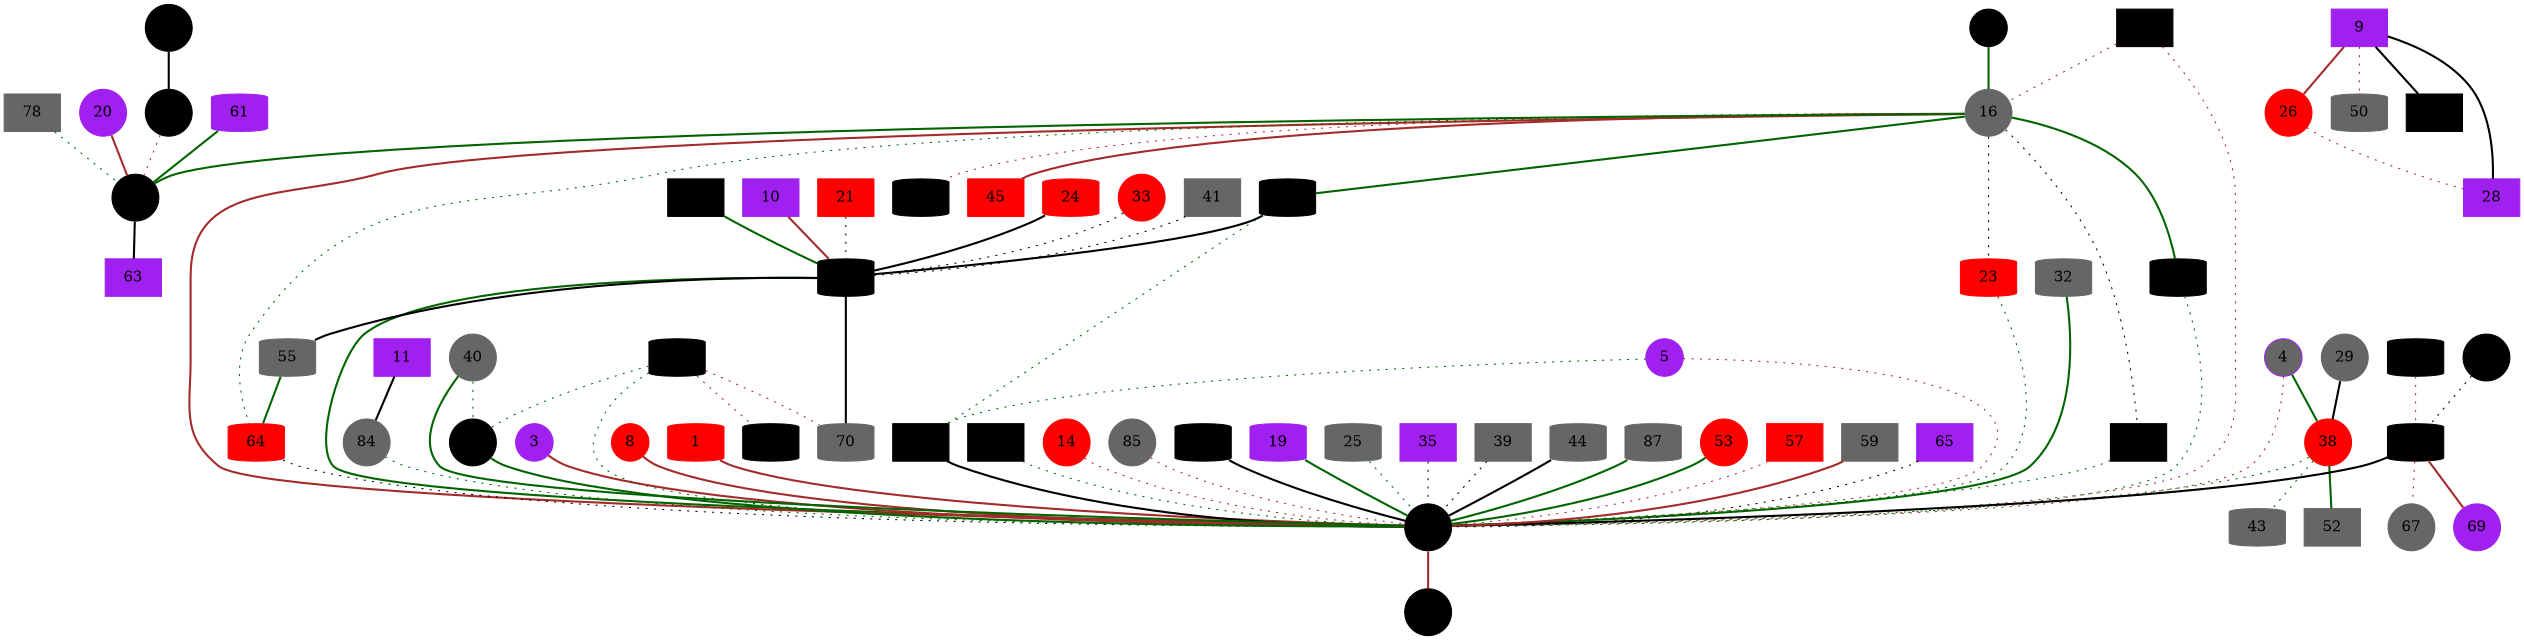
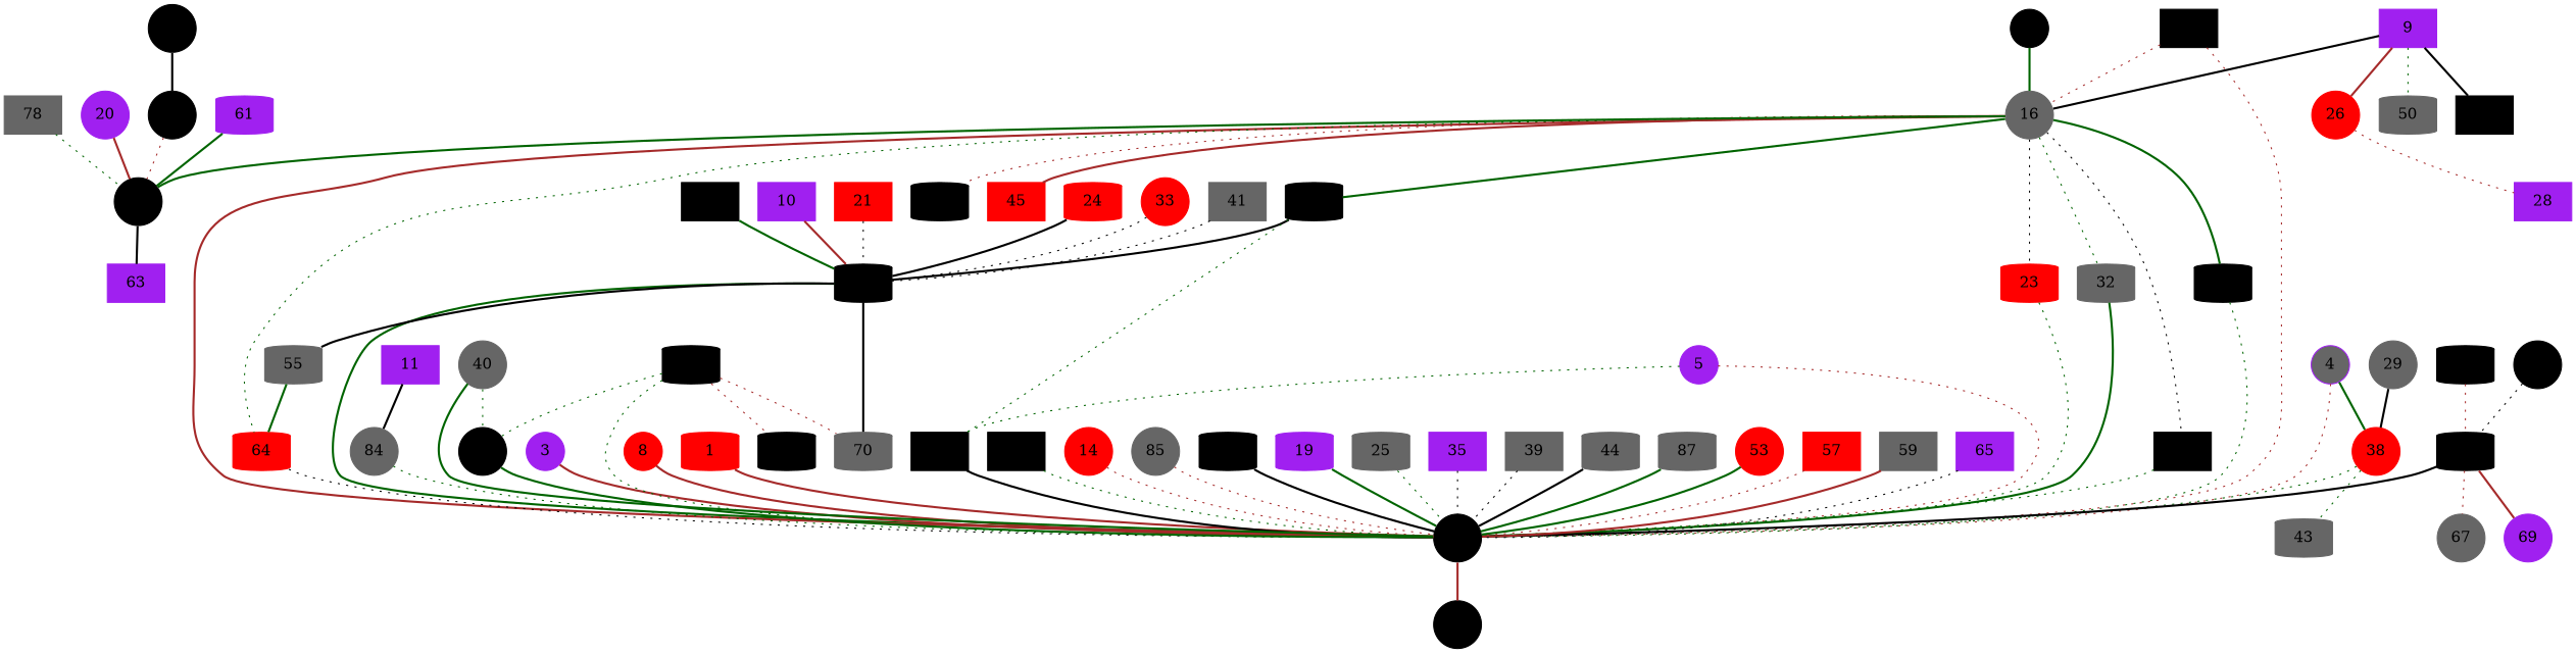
  graph {
    node [color=black shape=circle style=filled]
    edge [color=darkgreen style=bold weight=1.0]
    1 [color=red shape=cylinder]
    66
    68
    2 [shape=box]
    46 [shape=cylinder]
    55 [color=gray40 shape=cylinder]
    70 [color=gray40 shape=cylinder]
    3 [color=purple]
    4 [color=purple fillcolor=gray40]
    38 [color=red]
    43 [color=gray40 shape=cylinder]
-   52 [color=gray40 shape=box]
    5 [color=purple]
    31 [shape=box]
    16 [color=gray40]
    6
    22 [shape=cylinder]
    23 [color=red shape=cylinder]
    32 [color=gray40 shape=cylinder]
    37 [shape=box]
    42 [shape=cylinder]
    45 [color=red shape=box]
    51 [shape=cylinder]
    62
    64 [color=red shape=cylinder]
    7 [shape=box]
    8 [color=red]
    9 [color=purple shape=box]
    26 [color=red]
    50 [color=gray40 shape=cylinder]
    56 [shape=box]
    28 [color=purple shape=box]
    10 [color=purple shape=box]
    11 [color=purple shape=box]
    n35 [color=gray40 label=84]
    12 [shape=box]
    13 [shape=cylinder]
    49 [shape=cylinder]
    67 [color=gray40]
    69 [color=purple]
    14 [color=red]
    n42 [color=gray40 label=85]
    63 [color=purple shape=box]
    17 [shape=cylinder]
    n45 [color=gray40 label=78 shape=box]
    19 [color=purple shape=cylinder]
    20 [color=purple]
    21 [color=red shape=box]
    24 [color=red shape=cylinder]
    25 [color=gray40 shape=cylinder]
    27
    29 [color=gray40]
    30
    58
    33 [color=red]
    34 [shape=cylinder]
    48
    60 [shape=cylinder]
    35 [color=purple shape=box]
    39 [color=gray40 shape=box]
    40 [color=gray40]
    41 [color=gray40 shape=box]
    44 [color=gray40 shape=cylinder]
    n64 [color=gray40 label=87 shape=cylinder]
    53 [color=red]
    57 [color=red shape=box]
    59 [color=gray40 shape=box]
    61 [color=purple shape=cylinder]
    65 [color=purple shape=box]
    1 -- 66 [color=brown]
    66 -- 68 [color=brown]
    2 -- 46
    46 -- 66
    46 -- 55 [color=black]
    46 -- 70 [color=black]
    55 -- 64
    3 -- 66 [color=brown]
    4 -- 66 [color=brown style=dotted]
    4 -- 38
    38 -- 66 [style=dotted]
    38 -- 43 [style=dotted]
-   38 -- 52
    5 -- 66 [color=brown style=dotted]
    5 -- 31 [style=dotted]
    31 -- 66 [color=black]
    16 -- 66 [color=brown]
    16 -- 22
    16 -- 23 [color=black style=dotted]
+   16 -- 32 [style=dotted]
    16 -- 37 [color=black style=dotted]
    16 -- 42 [color=brown style=dotted]
    16 -- 45 [color=brown]
    16 -- 51
    16 -- 62
    16 -- 64 [style=dotted]
    6 -- 16
    22 -- 46 [color=black]
    22 -- 31 [style=dotted]
    23 -- 66 [style=dotted]
    32 -- 66
    37 -- 66 [style=dotted weight=2.0]
    51 -- 66 [style=dotted]
    62 -- 63 [color=black]
    64 -- 66 [color=black style=dotted]
    7 -- 66 [color=brown style=dotted]
    7 -- 16 [color=brown style=dotted]
    8 -- 66 [color=brown]
-   9 -- 28 [color=black weight=2.0]
+   9 -- 16 [color=black weight=2.0]
    9 -- 26 [color=brown]
-   9 -- 50 [color=brown style=dotted]
+   9 -- 50 [style=dotted]
    9 -- 56 [color=black]
    26 -- 28 [color=brown style=dotted]
    10 -- 46 [color=brown]
    11 -- n35 [color=black]
    n35 -- 66 [style=dotted]
    12 -- 66 [style=dotted]
    13 -- 49 [color=brown style=dotted]
    49 -- 66 [color=black]
    49 -- 67 [color=brown style=dotted]
    49 -- 69 [color=brown]
    14 -- 66 [color=brown style=dotted]
    n42 -- 66 [color=brown style=dotted]
    17 -- 66 [color=black]
    n45 -- 62 [style=dotted]
    19 -- 66
    20 -- 62 [color=brown]
    21 -- 46 [color=black style=dotted]
    24 -- 46 [color=black]
    25 -- 66 [style=dotted]
    27 -- 49 [color=black style=dotted]
    29 -- 38 [color=black]
    30 -- 58 [color=black]
    58 -- 62 [color=brown style=dotted]
    33 -- 46 [color=black style=dotted]
    34 -- 66 [style=dotted]
    34 -- 70 [color=brown style=dotted]
    34 -- 48 [style=dotted]
    34 -- 60 [color=brown style=dotted]
    48 -- 66
    35 -- 66 [color=black style=dotted]
    39 -- 66 [color=black style=dotted]
    40 -- 66
    40 -- 48 [style=dotted]
    41 -- 46 [color=black style=dotted]
    44 -- 66 [color=black]
    n64 -- 66
    53 -- 66
    57 -- 66 [color=brown style=dotted]
    59 -- 66 [color=brown]
    61 -- 62
    65 -- 66 [color=black style=dotted]
  }
